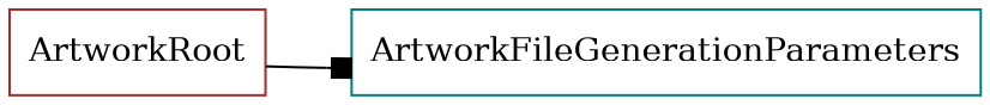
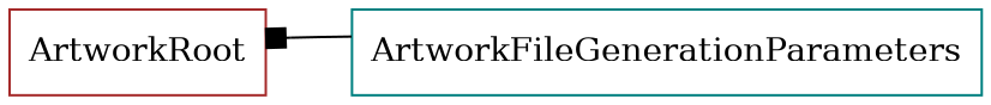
  digraph {
    rankdir=LR
    node [shape=rectangle]
    ArtworkRoot [color=brown]
    ArtworkFileGenerationParameters [color=teal]
-   ArtworkRoot -> ArtworkFileGenerationParameters [arrowhead=box]
+   ArtworkFileGenerationParameters -> ArtworkRoot [arrowhead=box]
  }
